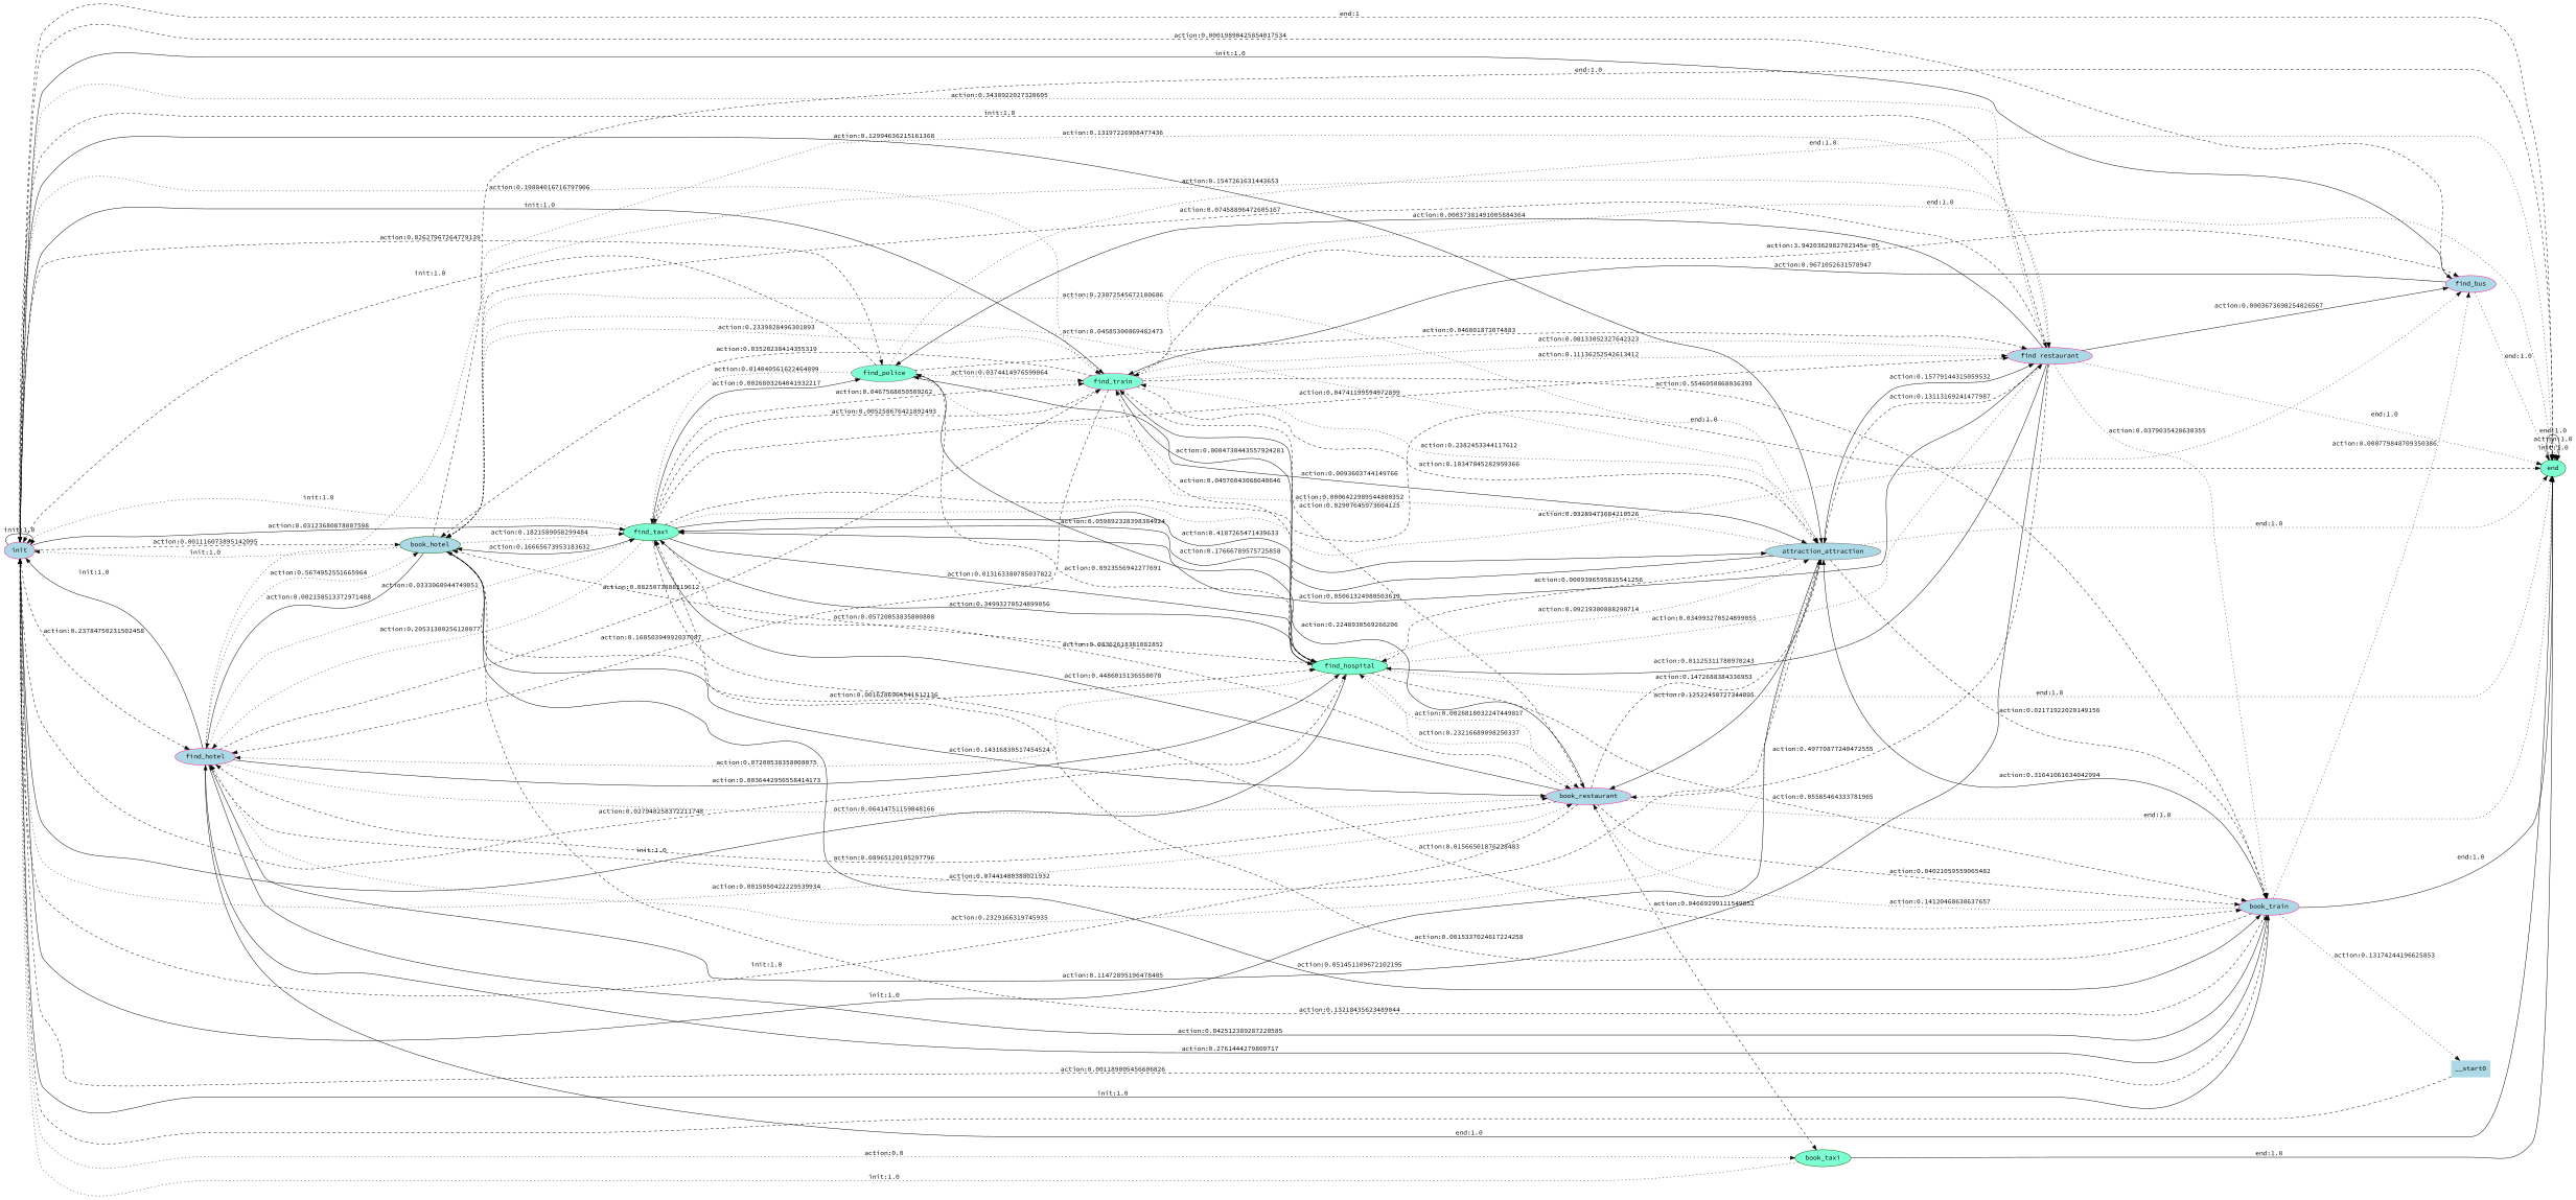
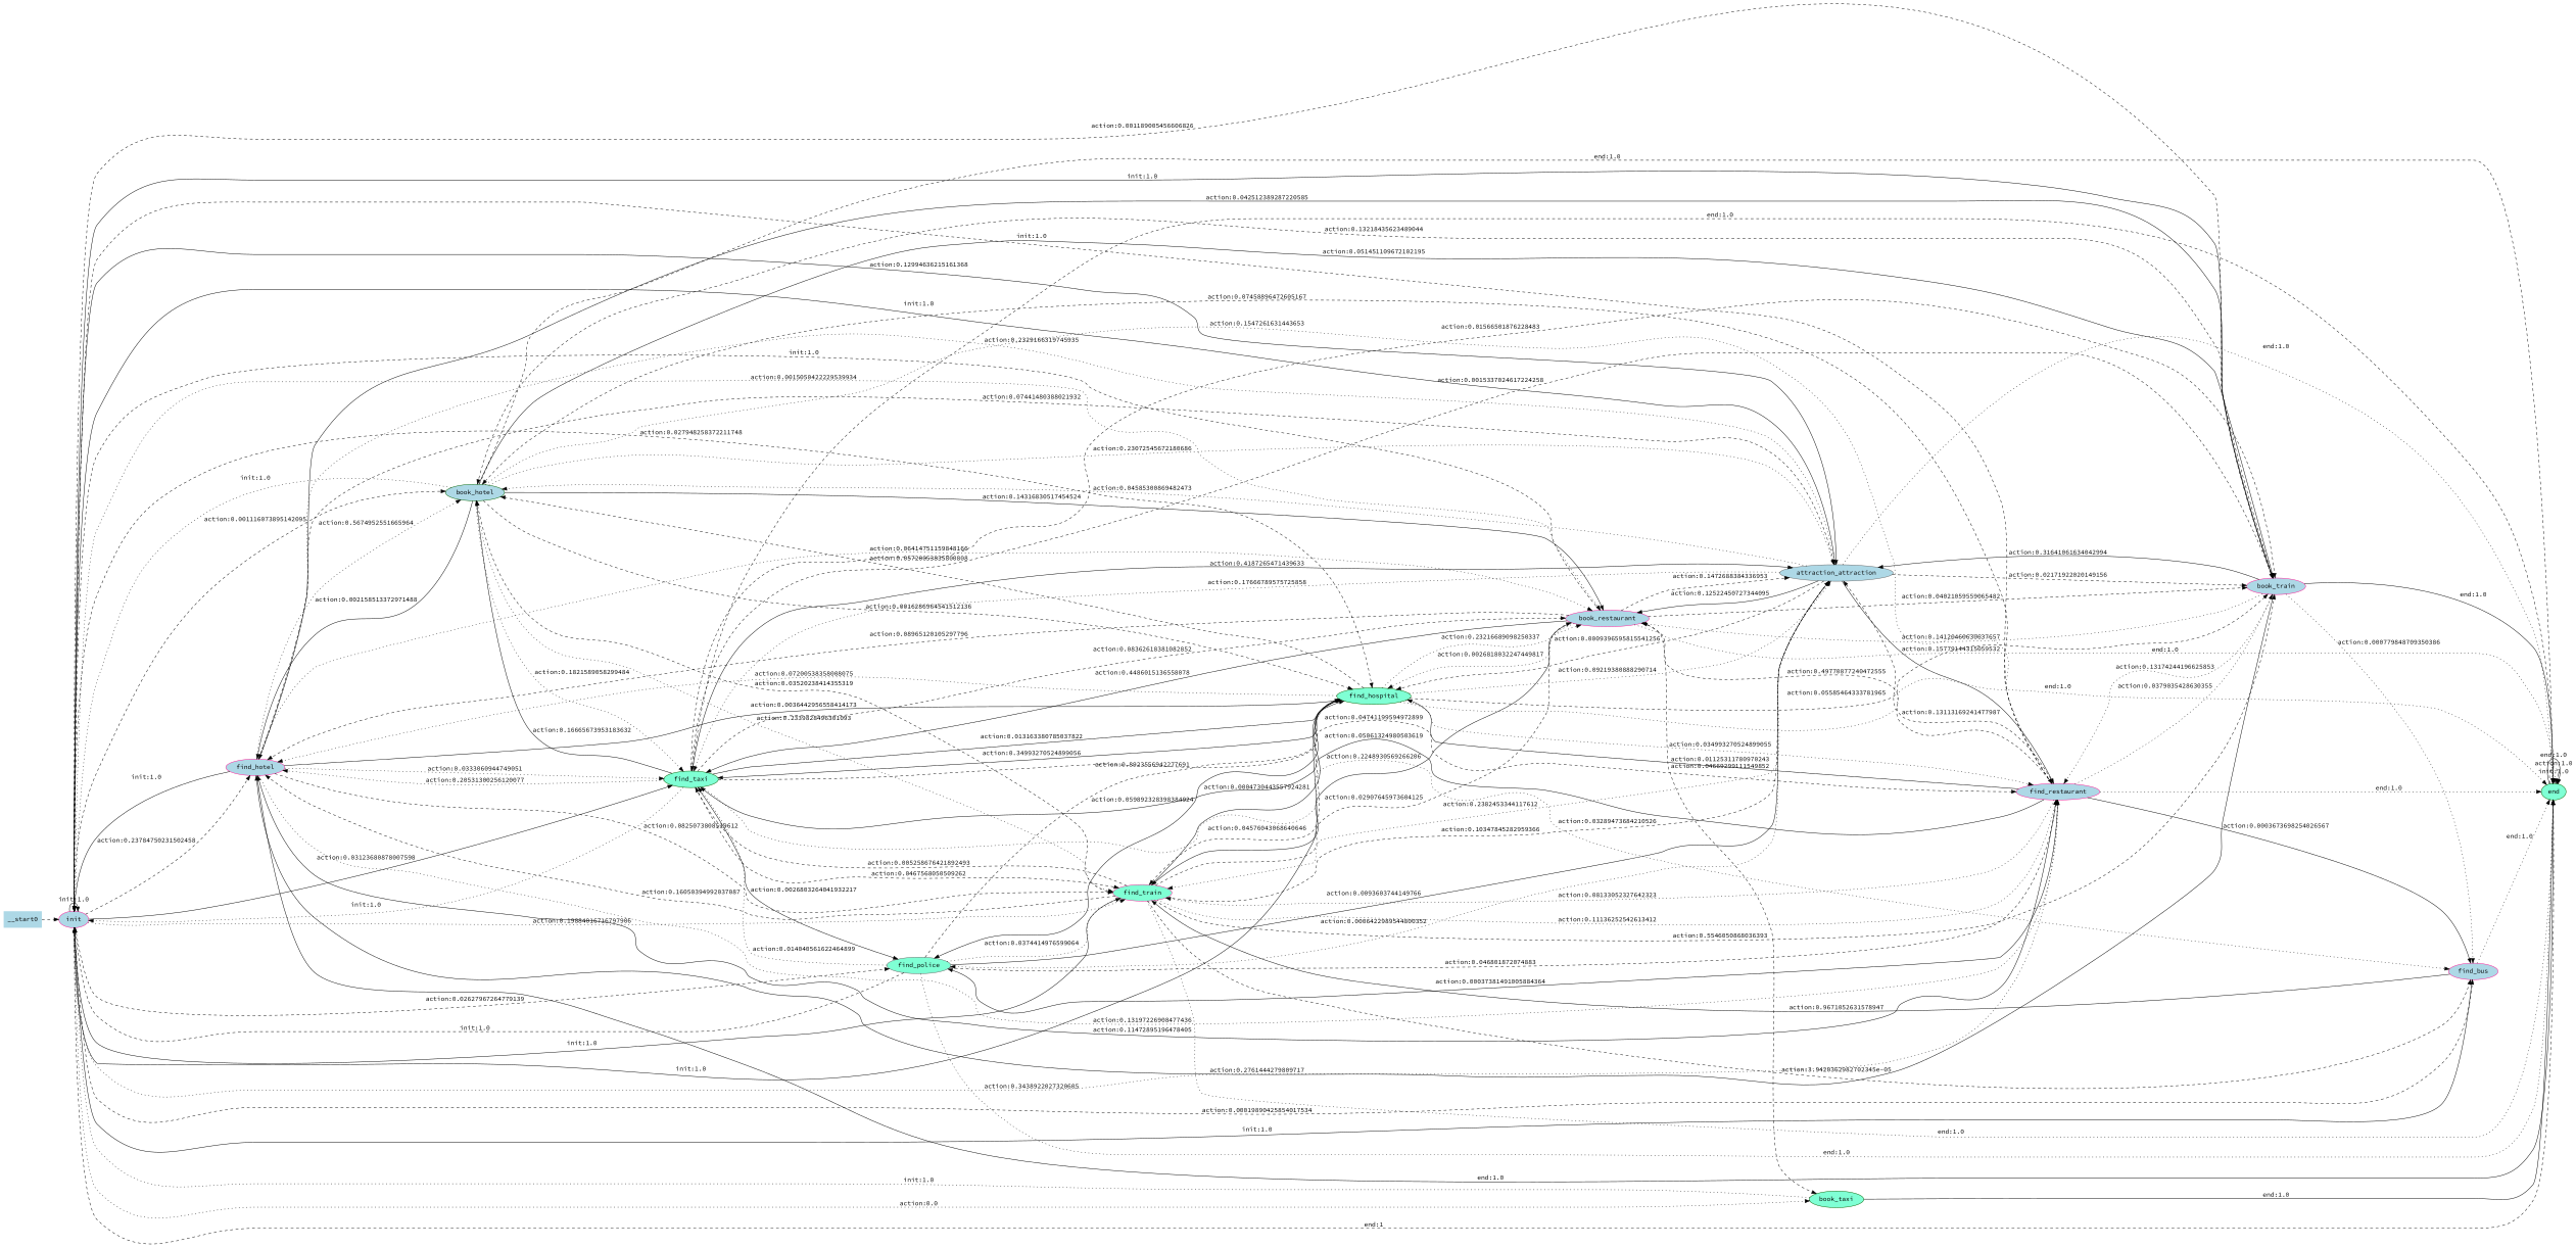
  digraph {
    fontname="Source Code Pro"
    rankdir=LR
    node [color=deeppink fillcolor=lightblue fontname="Source Code Pro" style=filled]
    edge [fontname="Source Code Pro" style=dashed]
    n1 [label=init]
    n2 [label=find_hotel]
    n3 [color=darkgreen label=book_hotel]
    n4 [fillcolor=aquamarine label=find_train]
    n5 [label=book_train]
    n6 [color=gray40 label=attraction_attraction]
    n7 [label=find_restaurant]
    n8 [label=book_restaurant]
    n9 [color=darkgreen fillcolor=aquamarine label=find_hospital]
    n10 [color=darkgreen fillcolor=aquamarine label=book_taxi]
    n11 [color=darkgreen fillcolor=aquamarine label=find_taxi]
    n12 [label=find_bus]
    n13 [color=gray40 fillcolor=aquamarine label=find_police]
    n14 [color=darkgreen fillcolor=aquamarine label=end]
    __start0 [color=gray40 shape=none]
    n1 -> n1 [label="init:1.0" style=solid]
    n1 -> n2 [label="action:0.23784750231502458"]
    n1 -> n3 [label="action:0.001116073895142095"]
    n1 -> n4 [label="action:0.19884016716797906" style=dotted]
    n1 -> n5 [label="action:0.001189005456606826"]
    n1 -> n6 [label="action:0.12994636215161368" style=solid]
    n1 -> n7 [label="action:0.3438922027320605" style=dotted]
    n1 -> n8 [label="action:0.0015050422229539934" style=dotted]
    n1 -> n9 [label="action:0.027948258372211748"]
    n1 -> n10 [label="action:0.0" style=dotted]
    n1 -> n11 [label="action:0.03123680878007598" style=solid]
    n1 -> n12 [label="action:0.00019890425854017534"]
    n1 -> n13 [label="action:0.02627967264779139"]
    n1 -> n14 [label="end:1"]
    n2 -> n1 [label="init:1.0" style=solid]
    n2 -> n3 [label="action:0.5674952551665964" style=dotted]
    n2 -> n4 [label="action:0.0825073808519612"]
    n2 -> n5 [label="action:0.042512389287220585" style=solid]
    n2 -> n6 [label="action:0.07441480388021932"]
    n2 -> n7 [label="action:0.13197226908477436" style=dotted]
    n2 -> n8 [label="action:0.06414751159848166" style=dotted]
    n2 -> n9 [label="action:0.0036442956558414173" style=solid]
    n2 -> n11 [label="action:0.0333060944749051" style=dotted]
    n2 -> n14 [label="end:1.0" style=solid]
    n3 -> n1 [label="init:1.0" style=dotted]
    n3 -> n2 [label="action:0.002158513372971488" style=solid]
    n3 -> n4 [label="action:0.2339828496301093" style=dotted]
    n3 -> n5 [label="action:0.051451109672102195" style=solid]
    n3 -> n6 [label="action:0.23072545672180686" style=dotted]
    n3 -> n7 [label="action:0.1547261631443653" style=dotted]
    n3 -> n8 [label="action:0.14316830517454524" style=solid]
    n3 -> n9 [label="action:0.0016286964541512136"]
    n3 -> n11 [label="action:0.1821589058299484" style=dotted]
    n3 -> n14 [label="end:1.0"]
    n4 -> n1 [label="init:1.0" style=solid]
    n4 -> n2 [label="action:0.16050394992037087"]
    n4 -> n3 [label="action:0.03520238414355319"]
    n4 -> n5 [label="action:0.5546050868036393"]
    n4 -> n6 [label="action:0.10347845282959366"]
    n4 -> n7 [label="action:0.11136252542613412" style=dotted]
    n4 -> n8 [label="action:0.02907645973604125"]
    n4 -> n9 [label="action:0.0004730443557924281" style=solid]
    n4 -> n11 [label="action:0.005258676421892493"]
    n4 -> n12 [label="action:3.9420362982702345e-05"]
    n4 -> n14 [label="end:1.0" style=dotted]
    n5 -> n1 [label="init:1.0" style=solid]
    n5 -> n2 [label="action:0.2761444279809717" style=solid]
    n5 -> n3 [label="action:0.13218435623489044"]
    n5 -> n6 [label="action:0.31641061634042994" style=solid]
-   n5 -> __start0 [label="action:0.13174244196625853" style=dotted]
+   n5 -> n7 [label="action:0.13174244196625853" style=dotted]
    n5 -> n8 [label="action:0.14120460630637657" style=dotted]
    n5 -> n11 [label="action:0.0015337024617224258"]
    n5 -> n12 [label="action:0.000779848709350386" style=dotted]
    n5 -> n14 [label="end:1.0" style=solid]
    n6 -> n1 [label="init:1.0" style=solid]
    n6 -> n2 [label="action:0.2329166319745935" style=dotted]
    n6 -> n3 [label="action:0.04585300869482473" style=dotted]
    n6 -> n4 [label="action:0.2382453344117612" style=dotted]
    n6 -> n5 [label="action:0.02171922020149156"]
    n6 -> n7 [label="action:0.15779144315059532" style=solid]
    n6 -> n8 [label="action:0.12522450727344095" style=solid]
    n6 -> n9 [label="action:0.0009396595815541256"]
-   n6 -> n11 [label="action:0.17666789575725858" style=solid]
+   n6 -> n11 [label="action:0.17666789575725858" style=dotted]
    n6 -> n13 [label="action:0.0006422989544800352" style=dotted]
    n6 -> n14 [label="end:1.0" style=dotted]
    n7 -> n1 [label="init:1.0"]
    n7 -> n2 [label="action:0.11472895196478405" style=solid]
    n7 -> n3 [label="action:0.07458896472605167"]
    n7 -> n4 [label="action:0.08133052327642323" style=dotted]
    n7 -> n5 [label="action:0.0379035428630355" style=dotted]
    n7 -> n6 [label="action:0.13113169241477987"]
    n7 -> n8 [label="action:0.49770877240472555"]
    n7 -> n9 [label="action:0.01125311780970243" style=solid]
    n7 -> n11 [label="action:0.05061324980503619" style=solid]
    n7 -> n12 [label="action:0.0003673698254026567" style=solid]
    n7 -> n13 [label="action:0.00037381491005884364" style=solid]
    n7 -> n14 [label="end:1.0" style=dotted]
    n8 -> n1 [label="init:1.0"]
    n8 -> n2 [label="action:0.08965120105297796"]
    n8 -> n4 [label="action:0.2248930569266206" style=solid]
    n8 -> n5 [label="action:0.04021059559065482"]
    n8 -> n6 [label="action:0.1472688384336953"]
    n8 -> n9 [label="action:0.0026818032247449817" style=dotted]
    n8 -> n10 [label="action:0.04669299111549852"]
    n8 -> n11 [label="action:0.4486015136558078" style=solid]
    n8 -> n14 [label="end:1.0" style=dotted]
    n9 -> n1 [label="init:1.0" style=solid]
    n9 -> n2 [label="action:0.07200538358008075" style=dotted]
    n9 -> n3 [label="action:0.05720053835800808"]
    n9 -> n4 [label="action:0.04576043068640646"]
    n9 -> n5 [label="action:0.05585464333781965"]
    n9 -> n6 [label="action:0.09219380888290714" style=dotted]
    n9 -> n7 [label="action:0.034993270524899055" style=dotted]
    n9 -> n8 [label="action:0.23216689098250337" style=dotted]
    n9 -> n11 [label="action:0.34993270524899056" style=solid]
    n9 -> n13 [label="action:0.059892328398384924" style=solid]
    n9 -> n14 [label="end:1.0" style=dotted]
    n10 -> n1 [label="init:1.0" style=dotted]
    n10 -> n14 [label="end:1.0" style=solid]
    n11 -> n1 [label="init:1.0" style=dotted]
    n11 -> n2 [label="action:0.20531300256120077" style=dotted]
    n11 -> n3 [label="action:0.16665673953183632" style=solid]
    n11 -> n4 [label="action:0.0467568050509262"]
    n11 -> n5 [label="action:0.01566501876228483"]
    n11 -> n6 [label="action:0.4187265471439633" style=solid]
    n11 -> n7 [label="action:0.04741199594972899"]
    n11 -> n8 [label="action:0.08362618381082852"]
    n11 -> n9 [label="action:0.013163380785037822" style=solid]
    n11 -> n12 [label="action:0.03289473684210526" style=dotted]
    n11 -> n13 [label="action:0.0026803264041932217" style=solid]
    n11 -> n14 [label="end:1.0"]
    n12 -> n1 [label="init:1.0" style=solid]
    n12 -> n4 [label="action:0.9671052631578947" style=solid]
    n12 -> n14 [label="end:1.0" style=dotted]
    n13 -> n1 [label="init:1.0"]
    n13 -> n4 [label="action:0.0374414976599064" style=dotted]
    n13 -> n6 [label="action:0.0093603744149766" style=solid]
    n13 -> n7 [label="action:0.046801872074883"]
    n13 -> n9 [label="action:0.8923556942277691"]
    n13 -> n11 [label="action:0.014040561622464899" style=dotted]
    n13 -> n14 [label="end:1.0" style=dotted]
    n14 -> n14 [label="init:1.0" style=dotted]
    n14 -> n14 [label="action:1.0"]
    n14 -> n14 [label="end:1.0" style=solid]
    __start0 -> n1
  }
